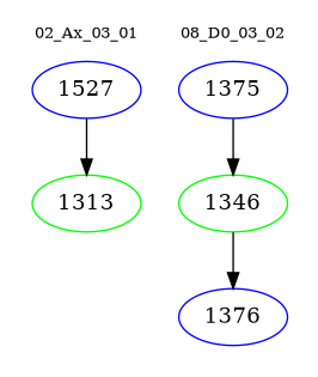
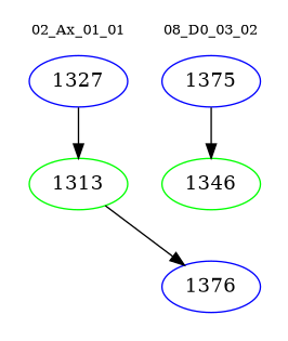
  digraph {
    node [color=blue]
    edge [color=black]
-   n1 [label=1527]
+   n1 [label=1327]
    n2 [color=green label=1313]
    n3 [label=1375]
    n4 [color=green label=1346]
    n5 [label=1376]
    subgraph cluster_1 {
      color=white
      fontsize=10
-     label="02_Ax_03_01"
+     label="02_Ax_01_01"
      n1
      n2
    }
    subgraph cluster_2 {
      color=white
      fontsize=10
      label="08_D0_03_02"
      n3
      n4
      n5
    }
    n1 -> n2
    n3 -> n4
-   n4 -> n5
+   n2 -> n5
  }
